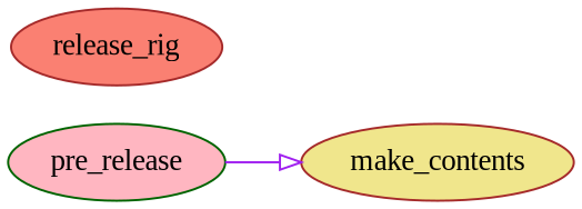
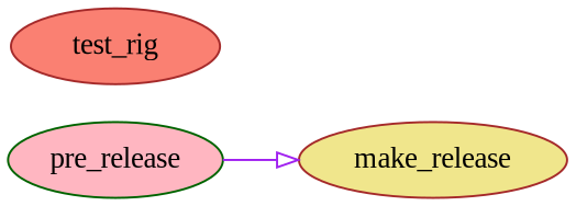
  digraph {
    rankdir=LR
    fontname="Liberation Serif"
    node [style=filled color=brown fontname="Liberation Serif"]
    pre_release [fillcolor=lightpink color=darkgreen]
-   make_contents [fillcolor=khaki]
-   test_rig [fillcolor=salmon label=release_rig]
+   make_contents [fillcolor=khaki label=make_release]
+   test_rig [fillcolor=salmon]
    pre_release -> make_contents [color=purple arrowhead=onormal fontname="Liberation Serif"]
  }
